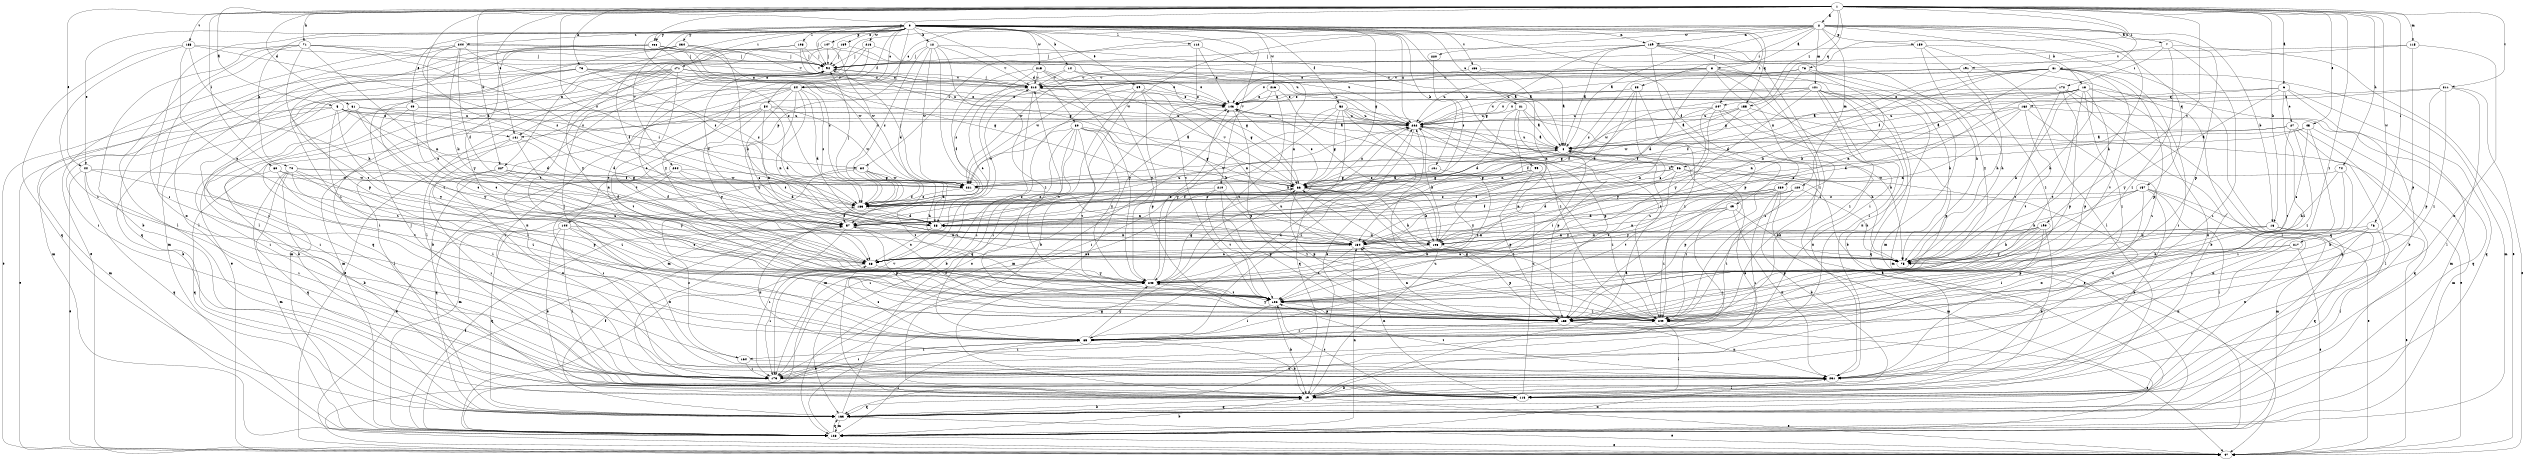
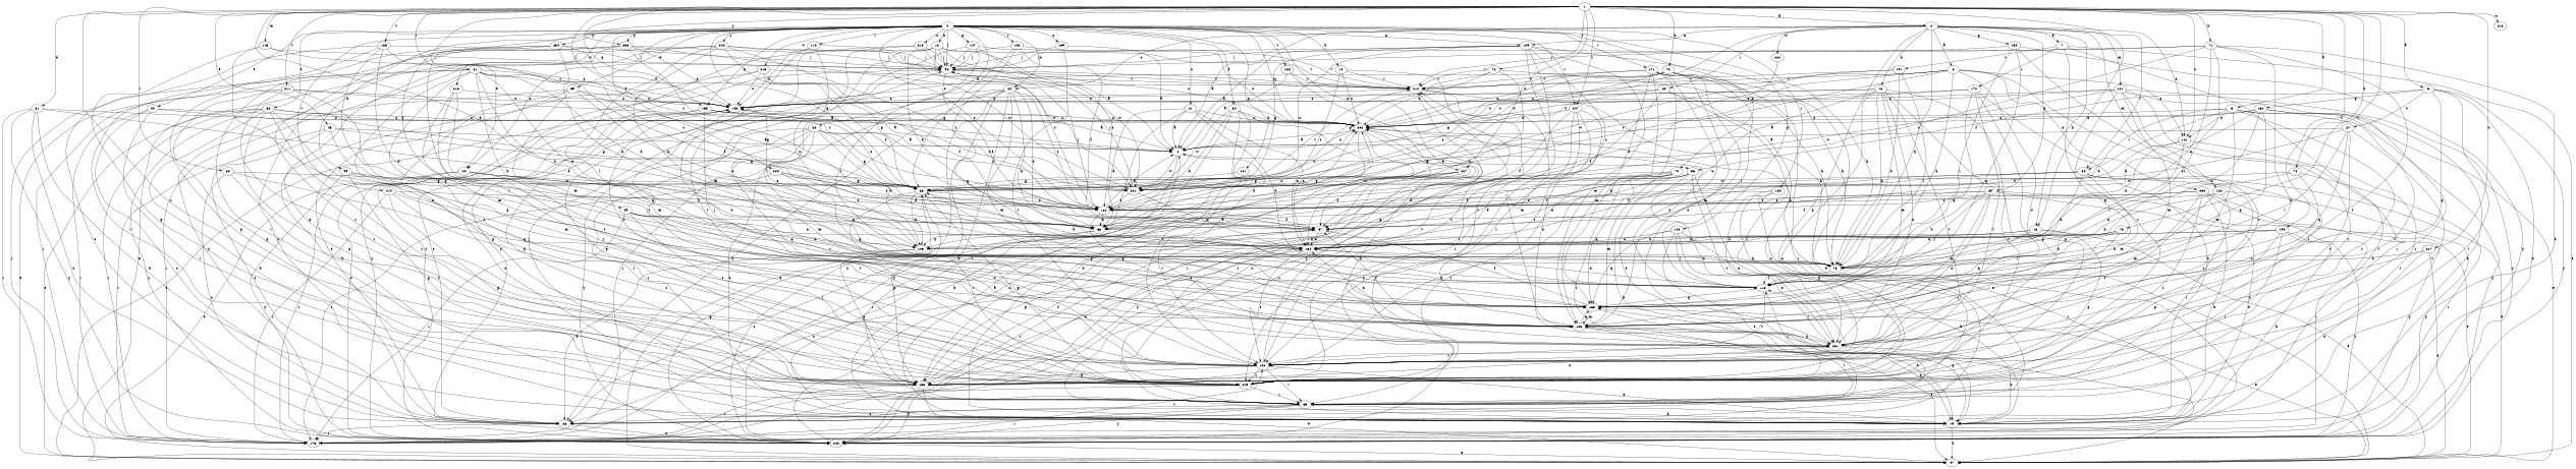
  strict digraph {
    0
    12
    14
    21
    24
    30
    39
    40
    44
    49
    52
    54
    66
    70
    94
    99
    101
    108
    112
    129
    139
    144
    147
    155
    164
    171
    183
    186
    202
    204
    210
    213
    215
    216
    227
    234
    238
    244
    247
    38
    249
    n42 [label=4]
    221
    212
    113
    240
    75
    85
    134
    47
    123
    19
    173
    28
    143
    103
    n57 [label=102]
    153
    163
    231
    57
    1
    2
    5
    6
    16
    31
    45
    71
    73
    74
    76
    78
    80
    81
    115
    141
    188
    190
    211
    217
+   218
    7
    8
    18
    83
    84
    120
    121
    150
    157
    220
    27
    56
    162
    172
    191
    230
    0 -> 12 [label=b]
    0 -> 14 [label=b]
    0 -> 21 [label=c]
    0 -> 24 [label=c]
    0 -> 30 [label=d]
    0 -> 39 [label=e]
    0 -> 40 [label=e]
    0 -> 44 [label=e]
    0 -> 49 [label=f]
    0 -> 52 [label=f]
    0 -> 54 [label=f]
    0 -> 66 [label=g]
    0 -> 70 [label=h]
    0 -> 94 [label=j]
    0 -> 99 [label=k]
    0 -> 101 [label=k]
    0 -> 108 [label=l]
    0 -> 112 [label=l]
    0 -> 129 [label=n]
    0 -> 139 [label=o]
    0 -> 144 [label=p]
    0 -> 147 [label=p]
    0 -> 155 [label=q]
    0 -> 164 [label=r]
    0 -> 171 [label=r]
    0 -> 183 [label=s]
    0 -> 186 [label=t]
    0 -> 202 [label=u]
    0 -> 204 [label=v]
    0 -> 210 [label=v]
    0 -> 213 [label=w]
    0 -> 215 [label=w]
    0 -> 216 [label=w]
    0 -> 227 [label=x]
    0 -> 234 [label=y]
    0 -> 238 [label=y]
    0 -> 244 [label=z]
    0 -> 247 [label=z]
    12 -> 94 [label=j]
    12 -> 183 [label=s]
    12 -> 38 [label=d]
    12 -> 249 [label=z]
    12 -> n42 [label=a]
    12 -> 221 [label=w]
    12 -> 212 [label=v]
    12 -> 113 [label=l]
    14 -> 183 [label=s]
    14 -> 202 [label=u]
    14 -> 212 [label=v]
    14 -> 240 [label=y]
    21 -> 202 [label=u]
    21 -> 38 [label=d]
    21 -> n42 [label=a]
    21 -> 75 [label=h]
    21 -> 85 [label=i]
    21 -> 134 [label=n]
    24 -> 183 [label=s]
    24 -> 38 [label=d]
    24 -> 240 [label=y]
    24 -> 134 [label=n]
    24 -> 47 [label=e]
    24 -> 123 [label=m]
    24 -> 19 [label=b]
    24 -> 173 [label=r]
    24 -> 28 [label=c]
    24 -> 143 [label=o]
    30 -> 66 [label=g]
    30 -> n42 [label=a]
    30 -> 221 [label=w]
    30 -> 240 [label=y]
    30 -> 85 [label=i]
    30 -> 123 [label=m]
    30 -> 19 [label=b]
    30 -> 103 [label=k]
    30 -> n57 [label=t]
    39 -> 66 [label=g]
    39 -> 134 [label=n]
    39 -> 19 [label=b]
    39 -> 173 [label=r]
    39 -> 143 [label=o]
    39 -> 153 [label=p]
    39 -> 163 [label=q]
    40 -> 202 [label=u]
    40 -> n42 [label=a]
    40 -> 85 [label=i]
    40 -> 173 [label=r]
    40 -> 28 [label=c]
    44 -> 221 [label=w]
    44 -> 47 [label=e]
    44 -> 173 [label=r]
    44 -> n57 [label=t]
    44 -> 163 [label=q]
    49 -> 38 [label=d]
    49 -> 249 [label=z]
    49 -> 75 [label=h]
    49 -> 134 [label=n]
    49 -> 173 [label=r]
    49 -> 231 [label=x]
    52 -> 66 [label=g]
    52 -> 202 [label=u]
    52 -> 249 [label=z]
    52 -> 240 [label=y]
    52 -> 47 [label=e]
    52 -> 19 [label=b]
    52 -> 173 [label=r]
    52 -> 153 [label=p]
    52 -> 163 [label=q]
    54 -> 202 [label=u]
    54 -> 38 [label=d]
    54 -> 221 [label=w]
    54 -> 240 [label=y]
    54 -> 134 [label=n]
    54 -> 19 [label=b]
    54 -> n57 [label=t]
    66 -> 183 [label=s]
    66 -> 202 [label=u]
    66 -> 249 [label=z]
    66 -> 212 [label=v]
    66 -> 75 [label=h]
    66 -> 143 [label=o]
    66 -> 103 [label=k]
    66 -> 153 [label=p]
    70 -> 66 [label=g]
    70 -> 249 [label=z]
    70 -> 85 [label=i]
    70 -> 123 [label=m]
    70 -> 19 [label=b]
    70 -> 153 [label=p]
    70 -> 163 [label=q]
    70 -> 57 [label=f]
    94 -> 212 [label=v]
    94 -> 28 [label=c]
    94 -> 57 [label=f]
    99 -> 66 [label=g]
    99 -> 249 [label=z]
    99 -> 240 [label=y]
    99 -> 153 [label=p]
    99 -> 57 [label=f]
    101 -> 66 [label=g]
    101 -> n57 [label=t]
    108 -> 66 [label=g]
    108 -> 94 [label=j]
    108 -> 212 [label=v]
    108 -> 163 [label=q]
    108 -> 57 [label=f]
    112 -> 94 [label=j]
    112 -> 134 [label=n]
    112 -> 143 [label=o]
    112 -> n57 [label=t]
    129 -> 66 [label=g]
    129 -> 94 [label=j]
    129 -> 249 [label=z]
    129 -> n42 [label=a]
    129 -> 221 [label=w]
    129 -> 75 [label=h]
    129 -> 85 [label=i]
    129 -> 123 [label=m]
    129 -> 153 [label=p]
    139 -> 94 [label=j]
    139 -> n42 [label=a]
    139 -> n57 [label=t]
    144 -> 113 [label=l]
    144 -> 134 [label=n]
    144 -> 19 [label=b]
    144 -> 28 [label=c]
    144 -> 163 [label=q]
    144 -> 231 [label=x]
    147 -> 94 [label=j]
    147 -> 183 [label=s]
    147 -> 202 [label=u]
    147 -> 113 [label=l]
    147 -> 240 [label=y]
    155 -> 202 [label=u]
    155 -> n42 [label=a]
    155 -> 221 [label=w]
    155 -> 47 [label=e]
    155 -> 103 [label=k]
    155 -> 153 [label=p]
    164 -> 183 [label=s]
-   85 -> 164 [label=i]
+   164 -> 85 [label=i]
    164 -> 173 [label=r]
    164 -> 231 [label=x]
    171 -> 212 [label=v]
    171 -> 113 [label=l]
+   171 -> 75 [label=h]
    171 -> 47 [label=e]
    171 -> 123 [label=m]
    171 -> 143 [label=o]
    171 -> n57 [label=t]
    171 -> 163 [label=q]
    171 -> 231 [label=x]
    183 -> 94 [label=j]
    183 -> 38 [label=d]
    183 -> n42 [label=a]
    183 -> 231 [label=x]
    183 -> 57 [label=f]
    186 -> n42 [label=a]
    186 -> 212 [label=v]
    186 -> 134 [label=n]
    202 -> n42 [label=a]
    202 -> 75 [label=h]
    202 -> 85 [label=i]
    202 -> 103 [label=k]
    202 -> 153 [label=p]
    204 -> 66 [label=g]
    204 -> 183 [label=s]
    204 -> 38 [label=d]
    204 -> 173 [label=r]
    204 -> 163 [label=q]
    210 -> 183 [label=s]
    210 -> 249 [label=z]
    210 -> 173 [label=r]
    210 -> n57 [label=t]
    210 -> 153 [label=p]
    213 -> 94 [label=j]
    213 -> 202 [label=u]
    213 -> 240 [label=y]
    213 -> n57 [label=t]
    215 -> 66 [label=g]
    215 -> 212 [label=v]
    215 -> 240 [label=y]
    215 -> 28 [label=c]
    215 -> 143 [label=o]
    215 -> 57 [label=f]
    216 -> 249 [label=z]
    216 -> 123 [label=m]
    216 -> 143 [label=o]
    216 -> n57 [label=t]
    227 -> 221 [label=w]
    227 -> 240 [label=y]
    227 -> 173 [label=r]
    227 -> 231 [label=x]
    227 -> 57 [label=f]
    234 -> 94 [label=j]
    234 -> 249 [label=z]
    234 -> 123 [label=m]
    234 -> 173 [label=r]
    234 -> 143 [label=o]
    234 -> 103 [label=k]
    238 -> 94 [label=j]
    238 -> 183 [label=s]
    238 -> 221 [label=w]
    238 -> 240 [label=y]
    238 -> 85 [label=i]
    238 -> 143 [label=o]
    238 -> 153 [label=p]
    244 -> 94 [label=j]
    244 -> 183 [label=s]
    244 -> 221 [label=w]
    244 -> 113 [label=l]
    244 -> 47 [label=e]
    244 -> 28 [label=c]
    244 -> 103 [label=k]
    244 -> 57 [label=f]
    247 -> 202 [label=u]
    247 -> 249 [label=z]
    247 -> 240 [label=y]
    247 -> n57 [label=t]
    247 -> 231 [label=x]
    247 -> 57 [label=f]
    38 -> 202 [label=u]
    38 -> 28 [label=c]
    38 -> 103 [label=k]
    249 -> 66 [label=g]
    249 -> 113 [label=l]
    249 -> 240 [label=y]
    249 -> 85 [label=i]
    n42 -> 202 [label=u]
    n42 -> 221 [label=w]
    n42 -> 19 [label=b]
    n42 -> 56 [label=f]
    221 -> 94 [label=j]
    221 -> 183 [label=s]
    221 -> 134 [label=n]
    212 -> 94 [label=j]
    212 -> 75 [label=h]
    212 -> 123 [label=m]
    212 -> 173 [label=r]
    212 -> 143 [label=o]
    113 -> 202 [label=u]
    113 -> n42 [label=a]
    113 -> 134 [label=n]
    113 -> n57 [label=t]
    113 -> 163 [label=q]
    240 -> 66 [label=g]
    240 -> 202 [label=u]
    240 -> 47 [label=e]
    240 -> 143 [label=o]
    240 -> n57 [label=t]
+   75 -> 113 [label=l]
    85 -> 94 [label=j]
    85 -> 202 [label=u]
    85 -> 240 [label=y]
    85 -> 19 [label=b]
    85 -> 173 [label=r]
    85 -> 28 [label=c]
    134 -> 75 [label=h]
    134 -> 28 [label=c]
    134 -> n57 [label=t]
    123 -> 66 [label=g]
    123 -> 212 [label=v]
    123 -> 85 [label=i]
    123 -> 134 [label=n]
    123 -> 47 [label=e]
    123 -> 19 [label=b]
    123 -> 163 [label=q]
    123 -> 231 [label=x]
    123 -> 57 [label=f]
    19 -> 202 [label=u]
    19 -> n42 [label=a]
    19 -> 47 [label=e]
    19 -> 143 [label=o]
    19 -> 163 [label=q]
    28 -> 240 [label=y]
    28 -> 173 [label=r]
    143 -> 202 [label=u]
    143 -> 153 [label=p]
    103 -> 28 [label=c]
    103 -> 143 [label=o]
    103 -> 153 [label=p]
    n57 -> 249 [label=z]
    n57 -> 212 [label=v]
    n57 -> 85 [label=i]
    n57 -> 19 [label=b]
    n57 -> 153 [label=p]
    153 -> 134 [label=n]
    153 -> 47 [label=e]
    153 -> 173 [label=r]
    153 -> 231 [label=x]
    153 -> 57 [label=f]
    163 -> 47 [label=e]
    163 -> 123 [label=m]
    163 -> 19 [label=b]
    163 -> 143 [label=o]
    163 -> 57 [label=f]
    231 -> 94 [label=j]
    231 -> 113 [label=l]
    231 -> 19 [label=b]
    231 -> n57 [label=t]
    57 -> 134 [label=n]
    57 -> 173 [label=r]
    57 -> 153 [label=p]
    1 -> 44 [label=e]
    1 -> 155 [label=q]
    1 -> 183 [label=s]
    1 -> 227 [label=x]
    1 -> 238 [label=y]
    1 -> 247 [label=z]
    1 -> 38 [label=d]
    1 -> 249 [label=z]
    1 -> 2 [label=a]
    1 -> 5 [label=a]
    1 -> 6 [label=a]
    1 -> 16 [label=b]
    1 -> 31 [label=d]
    1 -> 45 [label=e]
    1 -> 71 [label=h]
    1 -> 73 [label=h]
    1 -> 74 [label=h]
    1 -> 76 [label=i]
    1 -> 78 [label=i]
    1 -> 80 [label=i]
    1 -> 81 [label=i]
    1 -> 115 [label=m]
    1 -> 141 [label=o]
    1 -> 188 [label=t]
    1 -> 190 [label=t]
    1 -> 211 [label=v]
    1 -> 217 [label=w]
+   1 -> 218 [label=w]
    2 -> 24 [label=c]
    2 -> 129 [label=n]
    2 -> n42 [label=a]
    2 -> 221 [label=w]
    2 -> 75 [label=h]
    2 -> 153 [label=p]
    2 -> 16 [label=b]
    2 -> 141 [label=o]
    2 -> 7 [label=a]
    2 -> 8 [label=a]
    2 -> 18 [label=b]
    2 -> 83 [label=i]
    2 -> 84 [label=i]
    2 -> 120 [label=m]
    2 -> 121 [label=m]
    2 -> 150 [label=p]
    2 -> 157 [label=q]
    2 -> 220 [label=w]
    5 -> 202 [label=u]
    5 -> 38 [label=d]
    5 -> 249 [label=z]
    5 -> 240 [label=y]
    5 -> 47 [label=e]
    5 -> 123 [label=m]
    5 -> 141 [label=o]
    5 -> 84 [label=i]
    6 -> 240 [label=y]
    6 -> 85 [label=i]
    6 -> 19 [label=b]
    6 -> 163 [label=q]
    6 -> 27 [label=c]
    6 -> 56 [label=f]
    6 -> 162 [label=q]
    16 -> 134 [label=n]
    16 -> 47 [label=e]
    16 -> 103 [label=k]
    16 -> 153 [label=p]
    16 -> 163 [label=q]
    31 -> 202 [label=u]
    31 -> 38 [label=d]
    31 -> 240 [label=y]
    31 -> 19 [label=b]
    31 -> 173 [label=r]
    31 -> 28 [label=c]
    45 -> 66 [label=g]
    45 -> n42 [label=a]
    45 -> 123 [label=m]
    45 -> 173 [label=r]
    45 -> 28 [label=c]
    71 -> 94 [label=j]
    71 -> 183 [label=s]
    71 -> 212 [label=v]
    71 -> 113 [label=l]
    71 -> 134 [label=n]
    71 -> 19 [label=b]
    71 -> n57 [label=t]
    71 -> 231 [label=x]
    73 -> 66 [label=g]
    73 -> 183 [label=s]
    73 -> 202 [label=u]
    73 -> 212 [label=v]
    73 -> 47 [label=e]
    73 -> 123 [label=m]
    73 -> 173 [label=r]
    74 -> 221 [label=w]
    74 -> 75 [label=h]
    74 -> 173 [label=r]
    74 -> 231 [label=x]
    76 -> 113 [label=l]
    76 -> 75 [label=h]
    76 -> 103 [label=k]
    76 -> 231 [label=x]
    78 -> 66 [label=g]
    78 -> 202 [label=u]
    78 -> 212 [label=v]
    78 -> 75 [label=h]
    78 -> 103 [label=k]
    80 -> 249 [label=z]
    80 -> 221 [label=w]
    80 -> 28 [label=c]
    80 -> 163 [label=q]
    81 -> 38 [label=d]
    81 -> 212 [label=v]
    81 -> 75 [label=h]
    81 -> 134 [label=n]
    81 -> 123 [label=m]
    81 -> 173 [label=r]
    81 -> 143 [label=o]
    81 -> 103 [label=k]
    81 -> n57 [label=t]
    81 -> 153 [label=p]
    81 -> 57 [label=f]
    115 -> 94 [label=j]
    115 -> 143 [label=o]
    115 -> 153 [label=p]
    115 -> 231 [label=x]
    141 -> 113 [label=l]
    141 -> 85 [label=i]
    141 -> 134 [label=n]
    141 -> 57 [label=f]
    188 -> 94 [label=j]
    188 -> 183 [label=s]
    188 -> 75 [label=h]
    188 -> 85 [label=i]
    188 -> 28 [label=c]
    188 -> 163 [label=q]
    190 -> 240 [label=y]
    190 -> 75 [label=h]
    190 -> 85 [label=i]
    190 -> 134 [label=n]
    190 -> 19 [label=b]
    190 -> 103 [label=k]
    190 -> 153 [label=p]
    211 -> 249 [label=z]
    211 -> n42 [label=a]
    211 -> 113 [label=l]
    211 -> 47 [label=e]
    211 -> 143 [label=o]
    211 -> 153 [label=p]
    217 -> 75 [label=h]
    217 -> 47 [label=e]
    217 -> 28 [label=c]
    217 -> 231 [label=x]
    7 -> 249 [label=z]
    7 -> 47 [label=e]
    7 -> 173 [label=r]
    7 -> 172 [label=r]
    7 -> 191 [label=t]
    8 -> 183 [label=s]
    8 -> 38 [label=d]
    8 -> 221 [label=w]
    8 -> 212 [label=v]
    8 -> 75 [label=h]
    8 -> 85 [label=i]
    8 -> 231 [label=x]
    8 -> 141 [label=o]
    8 -> 230 [label=x]
    18 -> 202 [label=u]
    18 -> 249 [label=z]
    18 -> 75 [label=h]
    18 -> 134 [label=n]
    18 -> 123 [label=m]
    18 -> 28 [label=c]
    18 -> 143 [label=o]
    18 -> n57 [label=t]
    18 -> 153 [label=p]
    18 -> 231 [label=x]
    83 -> 38 [label=d]
    83 -> 249 [label=z]
    83 -> 28 [label=c]
    83 -> 143 [label=o]
    83 -> 57 [label=f]
    84 -> 38 [label=d]
    84 -> 221 [label=w]
    84 -> 75 [label=h]
    84 -> 47 [label=e]
    84 -> 123 [label=m]
    84 -> n57 [label=t]
    84 -> 57 [label=f]
    120 -> 183 [label=s]
    120 -> 240 [label=y]
    120 -> 75 [label=h]
    120 -> 85 [label=i]
    120 -> n57 [label=t]
    121 -> 202 [label=u]
    121 -> 249 [label=z]
    121 -> 221 [label=w]
    121 -> 240 [label=y]
    121 -> 85 [label=i]
    121 -> 123 [label=m]
    121 -> 19 [label=b]
    121 -> 143 [label=o]
    121 -> 163 [label=q]
    150 -> 94 [label=j]
    150 -> 249 [label=z]
    150 -> 113 [label=l]
    150 -> 240 [label=y]
    150 -> 163 [label=q]
    157 -> 183 [label=s]
    157 -> 38 [label=d]
    157 -> 113 [label=l]
    157 -> 75 [label=h]
    157 -> 47 [label=e]
    157 -> 123 [label=m]
    157 -> 19 [label=b]
    157 -> 231 [label=x]
    220 -> 183 [label=s]
    27 -> 183 [label=s]
    27 -> 249 [label=z]
    27 -> n42 [label=a]
    27 -> 113 [label=l]
    27 -> n57 [label=t]
    27 -> 163 [label=q]
    56 -> 66 [label=g]
    56 -> 134 [label=n]
    56 -> n57 [label=t]
    56 -> 153 [label=p]
    56 -> 231 [label=x]
    56 -> 57 [label=f]
    162 -> 202 [label=u]
    162 -> 38 [label=d]
    162 -> 249 [label=z]
    162 -> n42 [label=a]
    162 -> 134 [label=n]
    162 -> n57 [label=t]
    162 -> 163 [label=q]
    172 -> 202 [label=u]
    172 -> 19 [label=b]
    172 -> 143 [label=o]
    172 -> n57 [label=t]
    172 -> 153 [label=p]
    172 -> 163 [label=q]
    191 -> 202 [label=u]
    191 -> 212 [label=v]
    191 -> 113 [label=l]
    191 -> 75 [label=h]
    230 -> 183 [label=s]
    230 -> 249 [label=z]
    230 -> 240 [label=y]
    230 -> 123 [label=m]
    230 -> 19 [label=b]
    230 -> 173 [label=r]
    230 -> 57 [label=f]
  }
